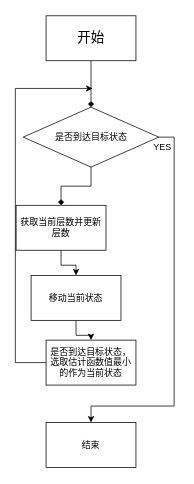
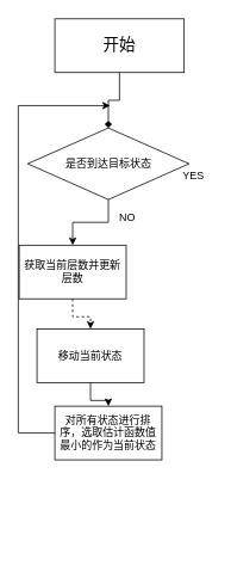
  <mxCell id="0" />
  <mxCell id="1" parent="0" />
  <mxCell id="2" style="edgeStyle=orthogonalEdgeStyle;rounded=0;orthogonalLoop=1;jettySize=auto;html=1;exitX=0.5;exitY=1;exitDx=0;exitDy=0;entryX=0.5;entryY=0;entryDx=0;entryDy=0;endArrow=diamond;" parent="1" source="3" target="6" edge="1"><mxGeometry relative="1" as="geometry" /></mxCell>
- <mxCell id="3" value="&lt;font style=&quot;font-size: 18px;&quot;&gt;开始&lt;/font&gt;" style="rounded=0;whiteSpace=wrap;html=1;" parent="1" vertex="1"><mxGeometry x="61" y="20" width="120" height="60" as="geometry" /></mxCell>
- <mxCell id="4" style="edgeStyle=orthogonalEdgeStyle;rounded=0;orthogonalLoop=1;jettySize=auto;html=1;exitX=1;exitY=0.5;exitDx=0;exitDy=0;entryX=0.5;entryY=0;entryDx=0;entryDy=0;" parent="1" source="6" target="8" edge="1"><mxGeometry relative="1" as="geometry"><mxPoint x="203" y="488" as="targetPoint" /><Array as="points"><mxPoint x="232" y="182" /><mxPoint x="232" y="541" /><mxPoint x="121" y="541" /></Array></mxGeometry></mxCell>
- <mxCell id="5" style="edgeStyle=orthogonalEdgeStyle;rounded=0;orthogonalLoop=1;jettySize=auto;html=1;exitX=0.5;exitY=1;exitDx=0;exitDy=0;endArrow=diamond;" parent="1" source="6" target="11" edge="1"><mxGeometry relative="1" as="geometry"><mxPoint x="121" y="279" as="targetPoint" /></mxGeometry></mxCell>
+ <mxCell id="3" value="&lt;font style=&quot;font-size: 18px;&quot;&gt;开始&lt;/font&gt;" style="rounded=0;whiteSpace=wrap;html=1;" parent="1" vertex="1"><mxGeometry x="61" y="20" width="145" height="60" as="geometry" /></mxCell>
+ <mxCell id="5" style="edgeStyle=orthogonalEdgeStyle;rounded=0;orthogonalLoop=1;jettySize=auto;html=1;exitX=0.5;exitY=1;exitDx=0;exitDy=0;" parent="1" source="6" target="11" edge="1"><mxGeometry relative="1" as="geometry"><mxPoint x="121" y="279" as="targetPoint" /></mxGeometry></mxCell>
  <mxCell id="6" value="是否到达目标状态" style="rhombus;whiteSpace=wrap;html=1;" parent="1" vertex="1"><mxGeometry x="30.5" y="142" width="181" height="80" as="geometry" /></mxCell>
  <mxCell id="7" value="YES" style="text;html=1;align=center;verticalAlign=middle;resizable=0;points=[];autosize=1;strokeColor=none;fillColor=none;" parent="1" vertex="1"><mxGeometry x="195" y="183" width="42" height="26" as="geometry" /></mxCell>
- <mxCell id="8" value="结束" style="rounded=0;whiteSpace=wrap;html=1;" parent="1" vertex="1"><mxGeometry x="61" y="563" width="120" height="60" as="geometry" /></mxCell>
- <mxCell id="10" style="edgeStyle=orthogonalEdgeStyle;rounded=0;orthogonalLoop=1;jettySize=auto;html=1;exitX=0.5;exitY=1;exitDx=0;exitDy=0;" parent="1" source="11" target="13" edge="1"><mxGeometry relative="1" as="geometry"><mxPoint x="121" y="391.6" as="targetPoint" /></mxGeometry></mxCell>
+ <mxCell id="9" value="NO" style="text;html=1;align=center;verticalAlign=middle;resizable=0;points=[];autosize=1;strokeColor=none;fillColor=none;" parent="1" vertex="1"><mxGeometry x="124" y="230" width="36" height="26" as="geometry" /></mxCell>
+ <mxCell id="10" style="edgeStyle=orthogonalEdgeStyle;rounded=0;orthogonalLoop=1;jettySize=auto;html=1;exitX=0.5;exitY=1;exitDx=0;exitDy=0;dashed=1;" parent="1" source="11" target="13" edge="1"><mxGeometry relative="1" as="geometry"><mxPoint x="121" y="391.6" as="targetPoint" /></mxGeometry></mxCell>
  <mxCell id="11" value="获取当前层数并更新层数" style="rounded=0;whiteSpace=wrap;html=1;" parent="1" vertex="1"><mxGeometry x="21" y="273" width="120" height="60" as="geometry" /></mxCell>
  <mxCell id="12" style="edgeStyle=orthogonalEdgeStyle;rounded=0;orthogonalLoop=1;jettySize=auto;html=1;exitX=0.5;exitY=1;exitDx=0;exitDy=0;" parent="1" source="13" target="15" edge="1"><mxGeometry relative="1" as="geometry"><mxPoint x="121" y="464" as="targetPoint" /></mxGeometry></mxCell>
  <mxCell id="13" value="移动当前状态" style="rounded=0;whiteSpace=wrap;html=1;" parent="1" vertex="1"><mxGeometry x="41" y="366.6" width="120" height="60" as="geometry" /></mxCell>
  <mxCell id="14" style="edgeStyle=orthogonalEdgeStyle;rounded=0;orthogonalLoop=1;jettySize=auto;html=1;exitX=0;exitY=0.5;exitDx=0;exitDy=0;" parent="1" source="15" edge="1"><mxGeometry relative="1" as="geometry"><mxPoint x="123" y="117" as="targetPoint" /><Array as="points"><mxPoint x="20" y="483" /><mxPoint x="20" y="117" /><mxPoint x="123" y="117" /></Array></mxGeometry></mxCell>
- <mxCell id="15" value="是否到达目标状态，选取估计函数值最小的作为当前状态" style="rounded=0;whiteSpace=wrap;html=1;" parent="1" vertex="1"><mxGeometry x="61" y="453" width="120" height="60" as="geometry" /></mxCell>
+ <mxCell id="15" value="对所有状态进行排序，选取估计函数值最小的作为当前状态" style="rounded=0;whiteSpace=wrap;html=1;" parent="1" vertex="1"><mxGeometry x="61" y="453" width="120" height="60" as="geometry" /></mxCell>
